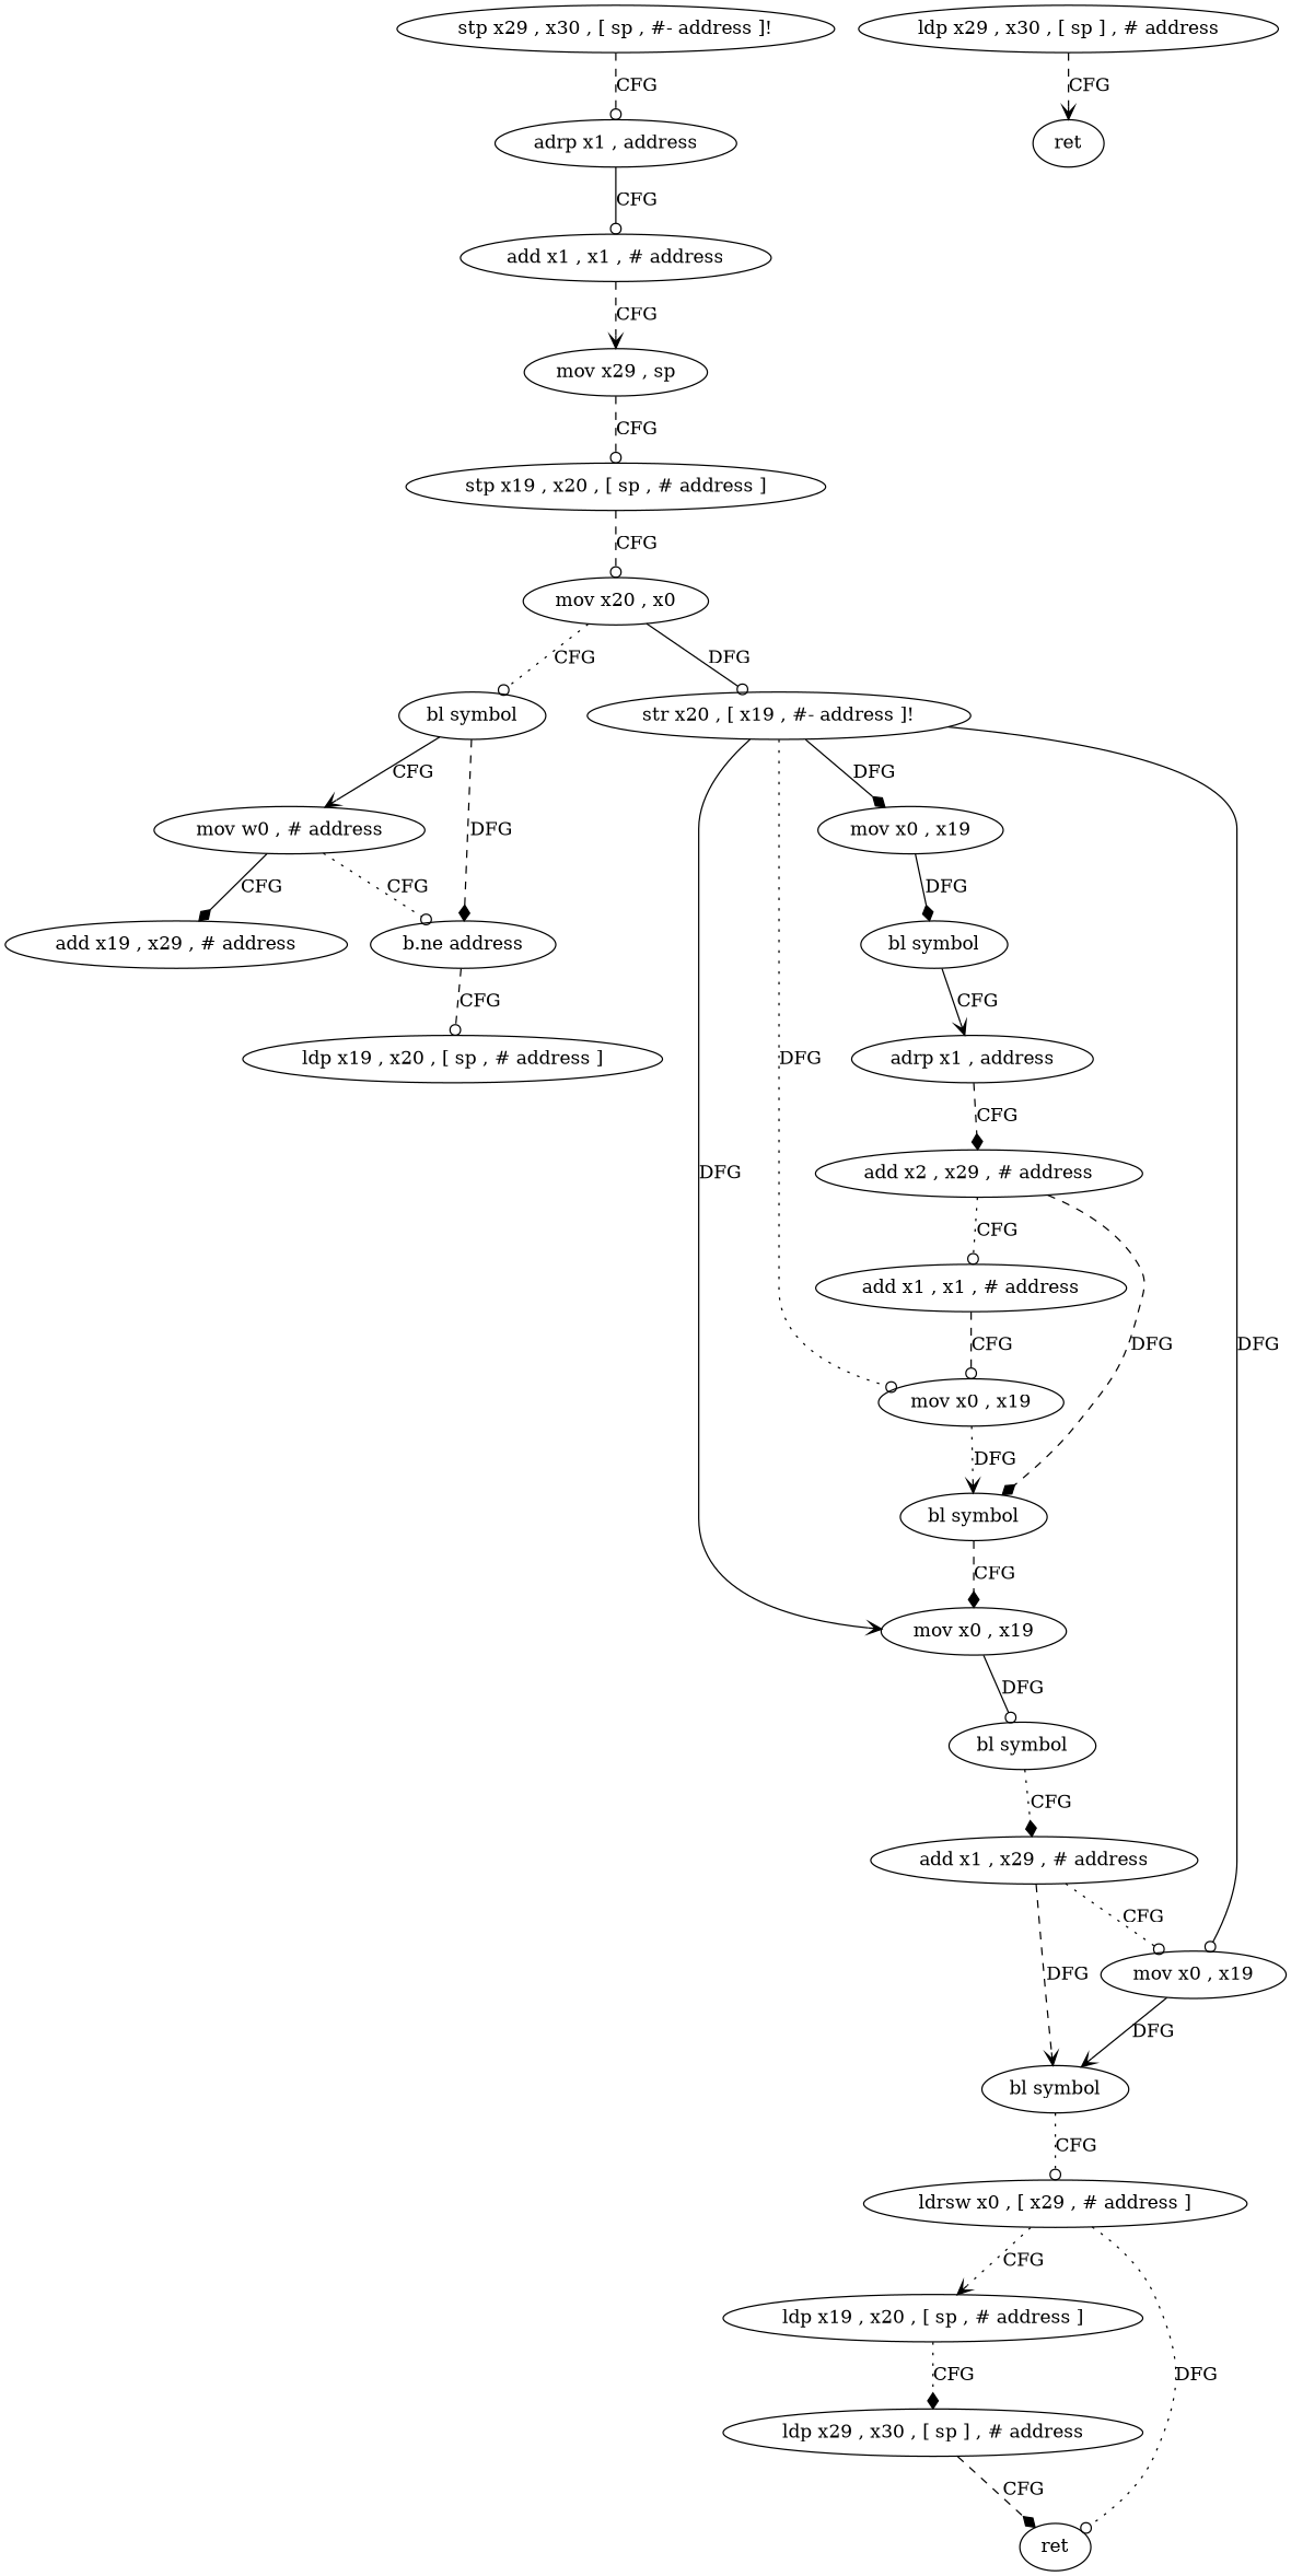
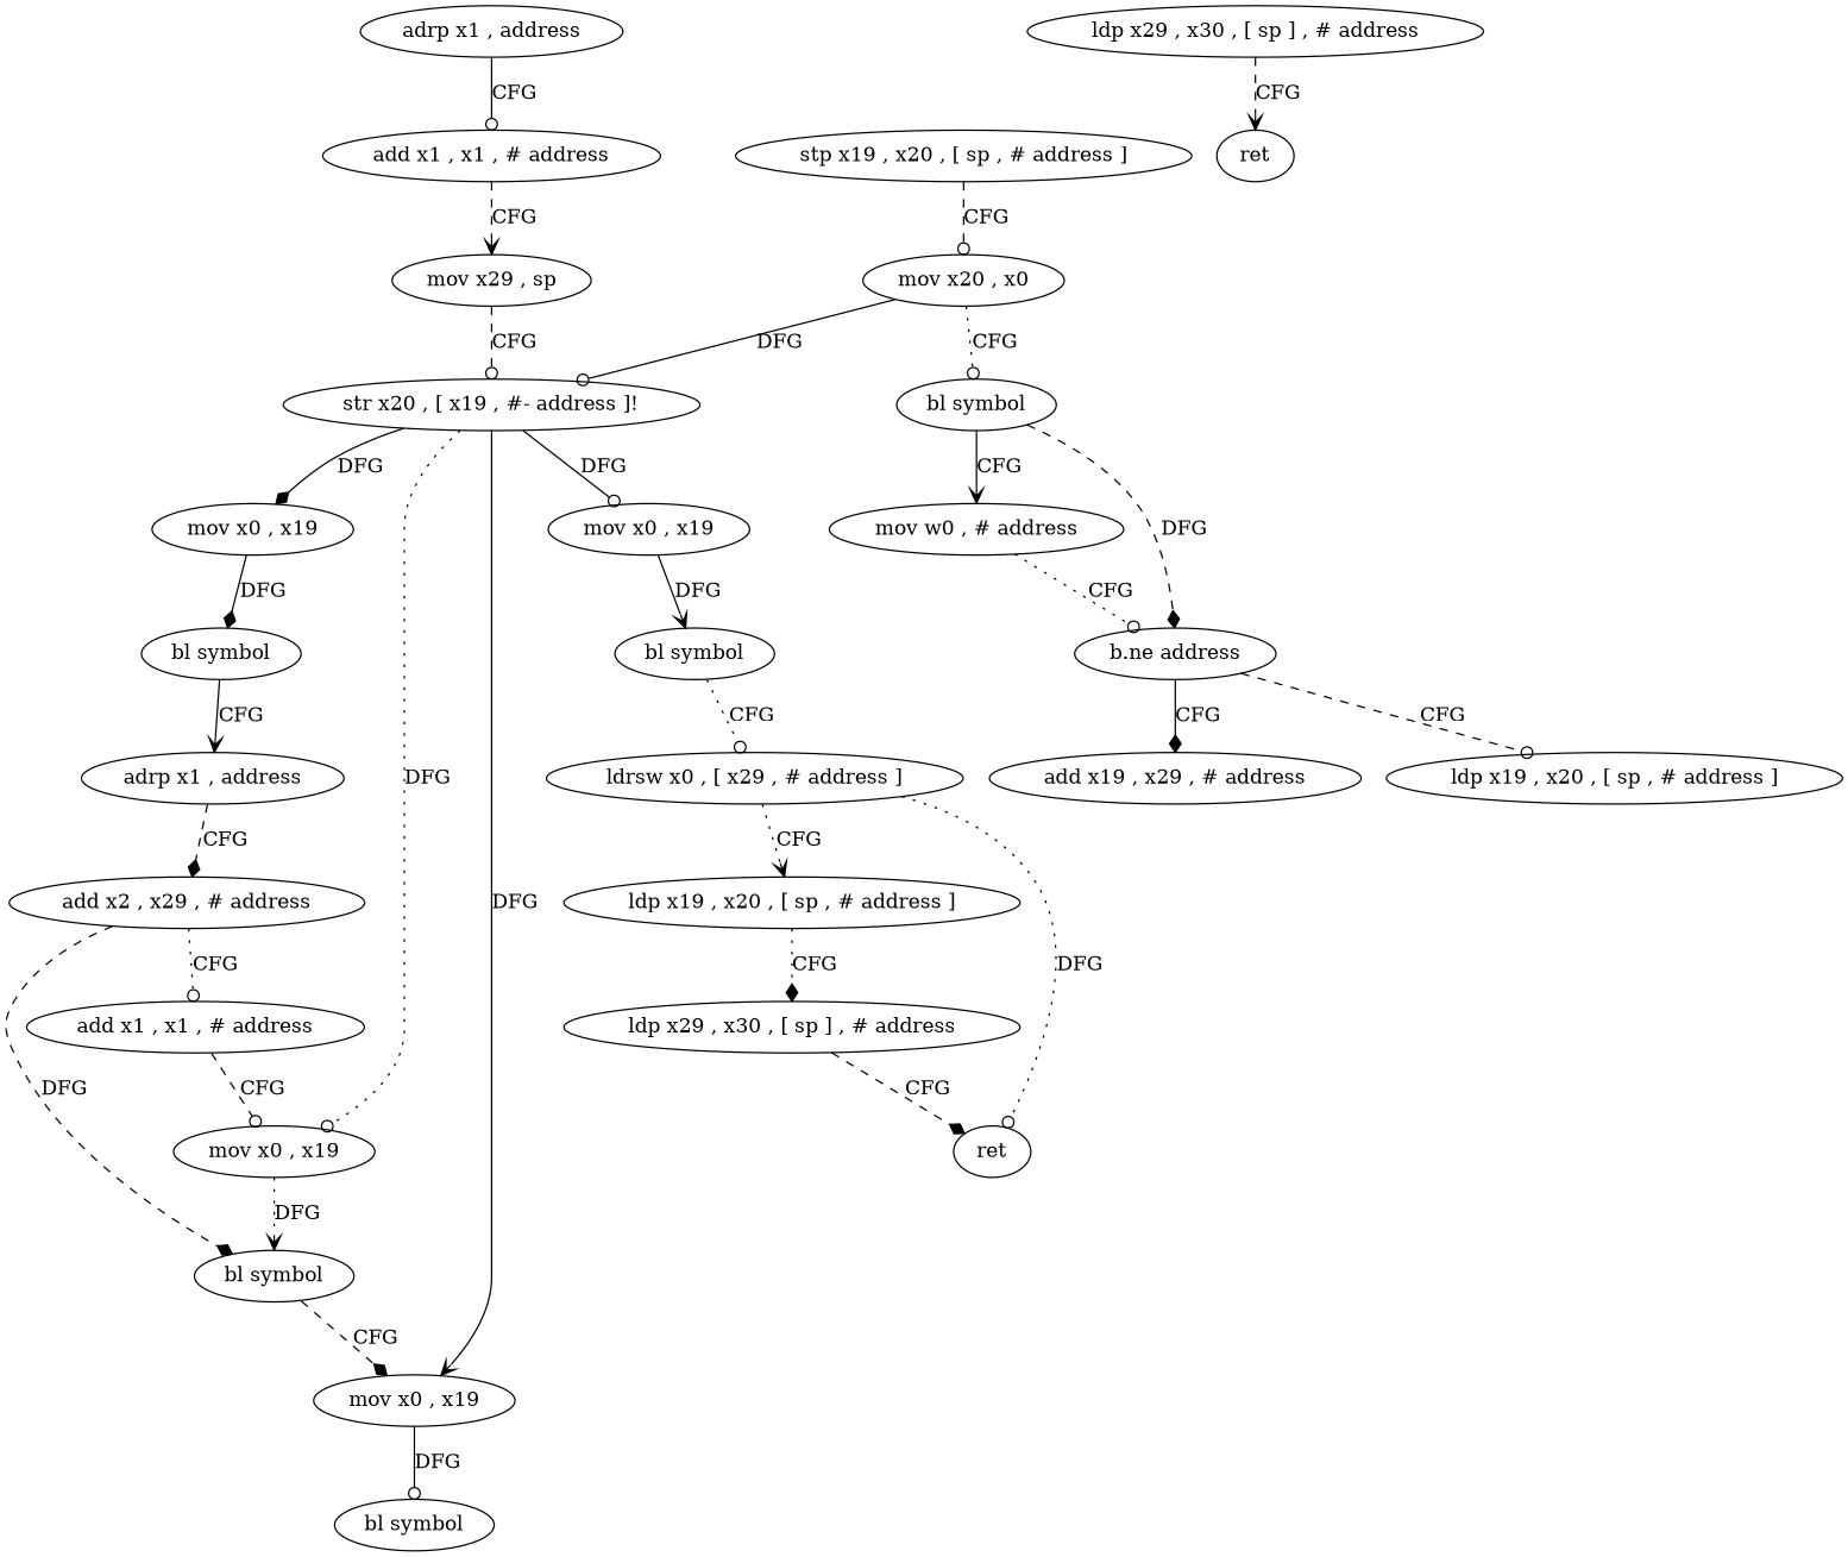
  digraph {
    edge [arrowhead=odot style=dashed]
-   n1 [label="stp x29 , x30 , [ sp , #- address ]!"]
    n2 [label="adrp x1 , address"]
    n3 [label="add x1 , x1 , # address"]
    n4 [label="mov x29 , sp"]
    n5 [label="stp x19 , x20 , [ sp , # address ]"]
    n6 [label="mov x20 , x0"]
    n7 [label="bl symbol"]
    n8 [label="str x20 , [ x19 , #- address ]!"]
    n9 [label="mov w0 , # address"]
    n10 [label="b.ne address"]
    n11 [label="mov x0 , x19"]
    n12 [label="mov x0 , x19"]
    n13 [label="mov x0 , x19"]
    n14 [label="mov x0 , x19"]
    n15 [label="add x19 , x29 , # address"]
    n16 [label="ldp x19 , x20 , [ sp , # address ]"]
    n17 [label="bl symbol"]
    n18 [label="bl symbol"]
    n19 [label="bl symbol"]
    n20 [label="bl symbol"]
    n21 [label="adrp x1 , address"]
    n22 [label="add x2 , x29 , # address"]
    n23 [label="add x1 , x1 , # address"]
-   n24 [label="add x1 , x29 , # address"]
    n25 [label="ldrsw x0 , [ x29 , # address ]"]
    n26 [label="ldp x19 , x20 , [ sp , # address ]"]
    n27 [label=ret]
    n28 [label="ldp x29 , x30 , [ sp ] , # address"]
    n29 [label="ldp x29 , x30 , [ sp ] , # address"]
    n30 [label=ret]
-   n1 -> n2 [label=CFG]
    n2 -> n3 [label=CFG style=solid]
    n3 -> n4 [arrowhead=vee label=CFG]
-   n4 -> n5 [label=CFG]
+   n4 -> n8 [label=CFG]
    n5 -> n6 [label=CFG]
    n6 -> n7 [label=CFG style=dotted]
    n6 -> n8 [label=DFG style=solid]
    n7 -> n9 [arrowhead=vee label=CFG style=solid]
    n7 -> n10 [arrowhead=diamond label=DFG]
    n8 -> n11 [arrowhead=diamond label=DFG style=solid]
    n8 -> n12 [label=DFG style=dotted]
    n8 -> n13 [arrowhead=vee label=DFG style=solid]
    n8 -> n14 [label=DFG style=solid]
    n9 -> n10 [label=CFG style=dotted]
-   n9 -> n15 [arrowhead=diamond label=CFG style=solid]
+   n10 -> n15 [arrowhead=diamond label=CFG style=solid]
    n10 -> n16 [label=CFG]
    n11 -> n17 [arrowhead=diamond label=DFG style=solid]
    n12 -> n18 [arrowhead=vee label=DFG style=dotted]
    n13 -> n19 [label=DFG style=solid]
    n14 -> n20 [arrowhead=vee label=DFG style=solid]
    n17 -> n21 [arrowhead=vee label=CFG style=solid]
    n18 -> n13 [arrowhead=diamond label=CFG]
-   n19 -> n24 [arrowhead=diamond label=CFG style=dotted]
    n20 -> n25 [label=CFG style=dotted]
    n21 -> n22 [arrowhead=diamond label=CFG]
    n22 -> n18 [arrowhead=diamond label=DFG]
    n22 -> n23 [label=CFG style=dotted]
    n23 -> n12 [label=CFG]
-   n24 -> n14 [label=CFG style=dotted]
-   n24 -> n20 [arrowhead=vee label=DFG]
    n25 -> n26 [arrowhead=vee label=CFG style=dotted]
    n25 -> n27 [label=DFG style=dotted]
    n26 -> n28 [arrowhead=diamond label=CFG style=dotted]
    n28 -> n27 [arrowhead=diamond label=CFG]
    n29 -> n30 [arrowhead=vee label=CFG]
  }
